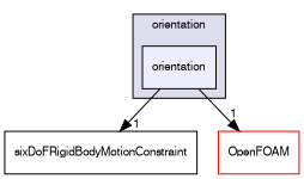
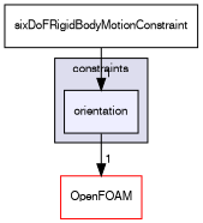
  digraph {
    compound=true
    node [fontname=FreeSans fontsize=10 shape=box]
    edge [headlabel=1 labeldistance=1.5 labelfontname=FreeSans labelfontsize=10]
    n1 [fillcolor="#eeeeff" label=orientation pencolor=black style=filled]
    n2 [label=sixDoFRigidBodyMotionConstraint]
    n3 [color=red label=OpenFOAM]
    subgraph cluster_1 {
      bgcolor="#ddddee"
      fontname=FreeSans
      fontsize=10
-     label=orientation
+     label=constraints
      pencolor=black
      n1
    }
-   n1 -> n2
+   n2 -> n1
    n1 -> n3
  }
